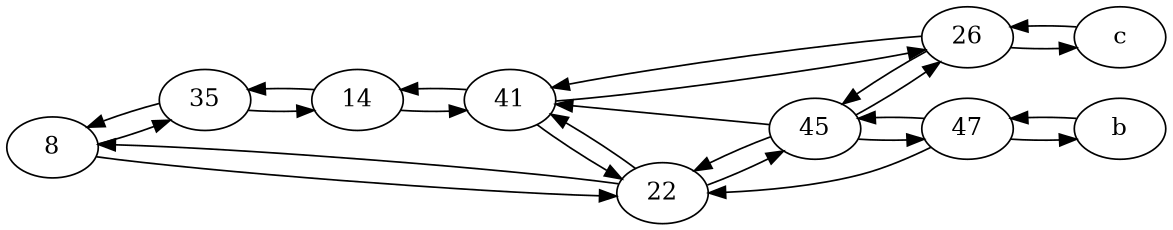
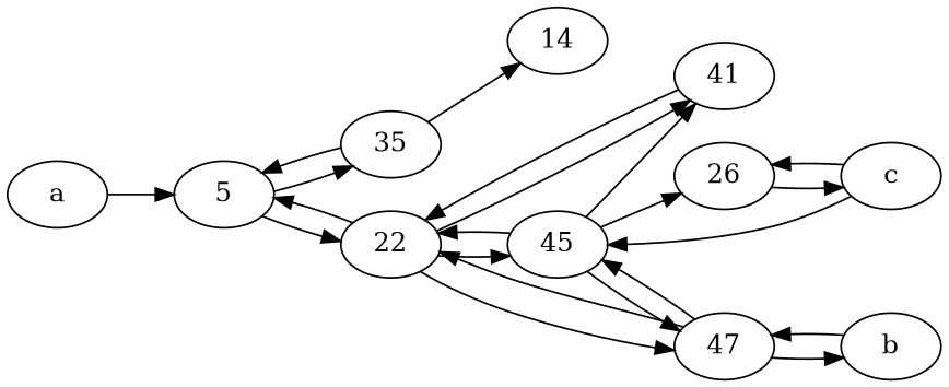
  digraph {
    rankdir=LR
-   8
+   a
+   8 [label=5]
    35
    22
    n5 [label=14]
    41
    26
    n8 [label=47]
    b
    45
    c
+   a -> 8
    8 -> 35
    8 -> 22
    35 -> 8
    35 -> n5
    22 -> 8
    22 -> 41
+   22 -> n8
    22 -> 45
-   n5 -> 35
-   n5 -> 41
    41 -> 22
-   41 -> n5
-   41 -> 26
-   26 -> 41
-   26 -> 45
+   c -> 45
    26 -> c
    n8 -> 22
    n8 -> b
    n8 -> 45
    b -> n8
    45 -> 22
    45 -> 41
    45 -> 26
    45 -> n8
    c -> 26
  }
